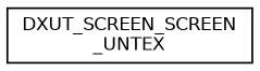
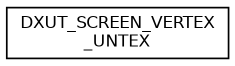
  digraph {
    rankdir=LR
-   n1 [color=black fillcolor=white fontname=Helvetica fontsize=10 height=0.2 label="DXUT_SCREEN_SCREEN\l_UNTEX" shape=record style=filled width=0.4]
+   n1 [color=black fillcolor=white fontname=Helvetica fontsize=10 height=0.2 label="DXUT_SCREEN_VERTEX\l_UNTEX" shape=record style=filled width=0.4]
  }
